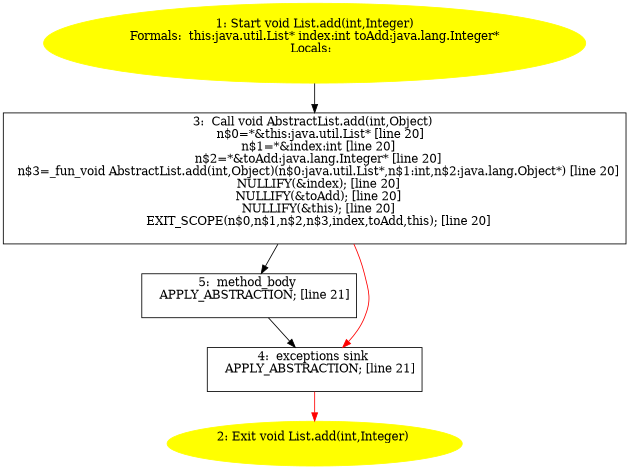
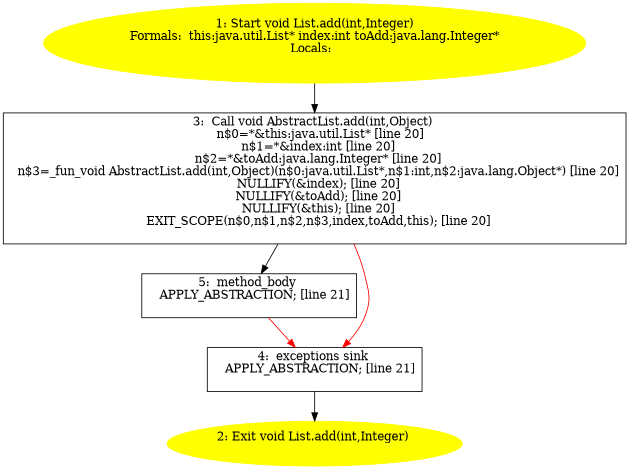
  digraph {
    node [shape=box]
    n1 [color=yellow label="1: Start void List.add(int,Integer)\nFormals:  this:java.util.List* index:int toAdd:java.lang.Integer*\nLocals:  \n  " style=filled shape=""]
    n2 [label="3:  Call void AbstractList.add(int,Object) \n   n$0=*&this:java.util.List* [line 20]\n  n$1=*&index:int [line 20]\n  n$2=*&toAdd:java.lang.Integer* [line 20]\n  n$3=_fun_void AbstractList.add(int,Object)(n$0:java.util.List*,n$1:int,n$2:java.lang.Object*) [line 20]\n  NULLIFY(&index); [line 20]\n  NULLIFY(&toAdd); [line 20]\n  NULLIFY(&this); [line 20]\n  EXIT_SCOPE(n$0,n$1,n$2,n$3,index,toAdd,this); [line 20]\n "]
    n3 [label="5:  method_body \n   APPLY_ABSTRACTION; [line 21]\n "]
    n4 [label="4:  exceptions sink \n   APPLY_ABSTRACTION; [line 21]\n "]
    n5 [color=yellow label="2: Exit void List.add(int,Integer) \n  " style=filled shape=""]
    n1 -> n2
    n2 -> n3
    n2 -> n4 [color=red]
-   n3 -> n4 [color=black]
-   n4 -> n5 [color=red]
+   n3 -> n4 [color=red]
+   n4 -> n5
  }
